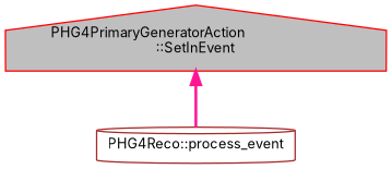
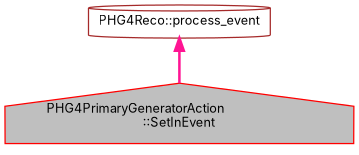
  digraph {
    rankdir=TB
    fontname=Inter
    node [fontname=Inter fontsize=10]
    n1 [color=red fillcolor=grey75 fontcolor=black height=0.2 label="PHG4PrimaryGeneratorAction\l::SetInEvent" shape=house style=filled width=0.4]
    n2 [color=brown height=0.2 label="PHG4Reco::process_event" shape=cylinder width=0.4]
-   n1 -> n2 [color=deeppink dir=back fontname=Inter fontsize=10 labelfontname=FreeSans labelfontsize=10 style=bold]
+   n2 -> n1 [color=deeppink dir=back fontname=Inter fontsize=10 labelfontname=FreeSans labelfontsize=10 style=bold]
  }
